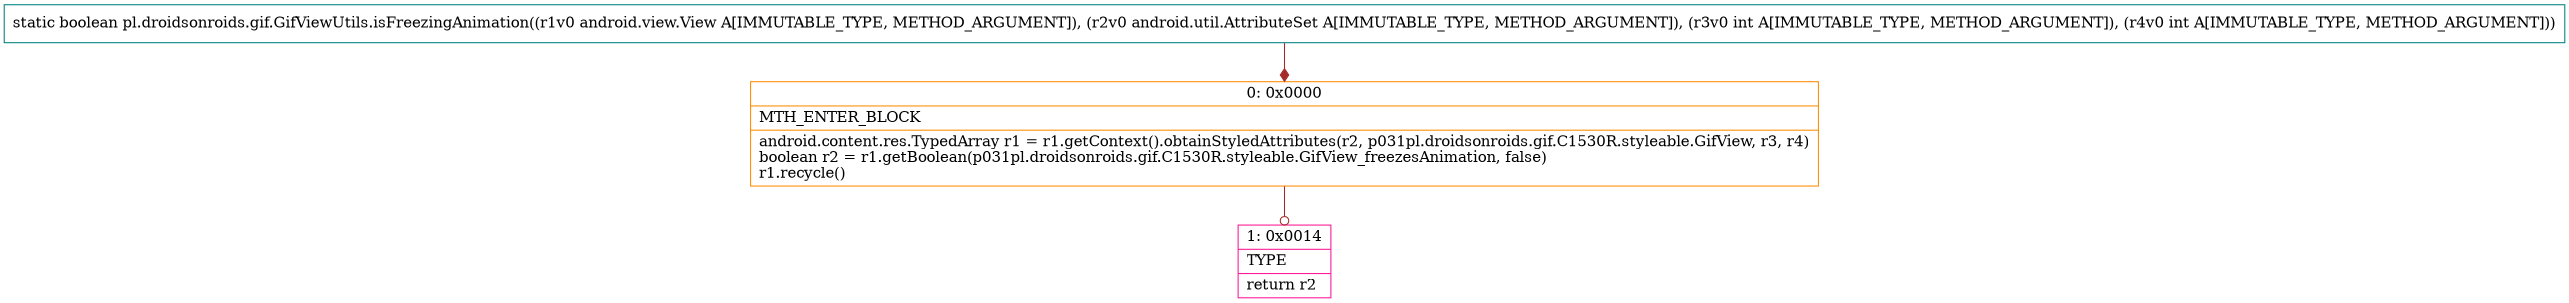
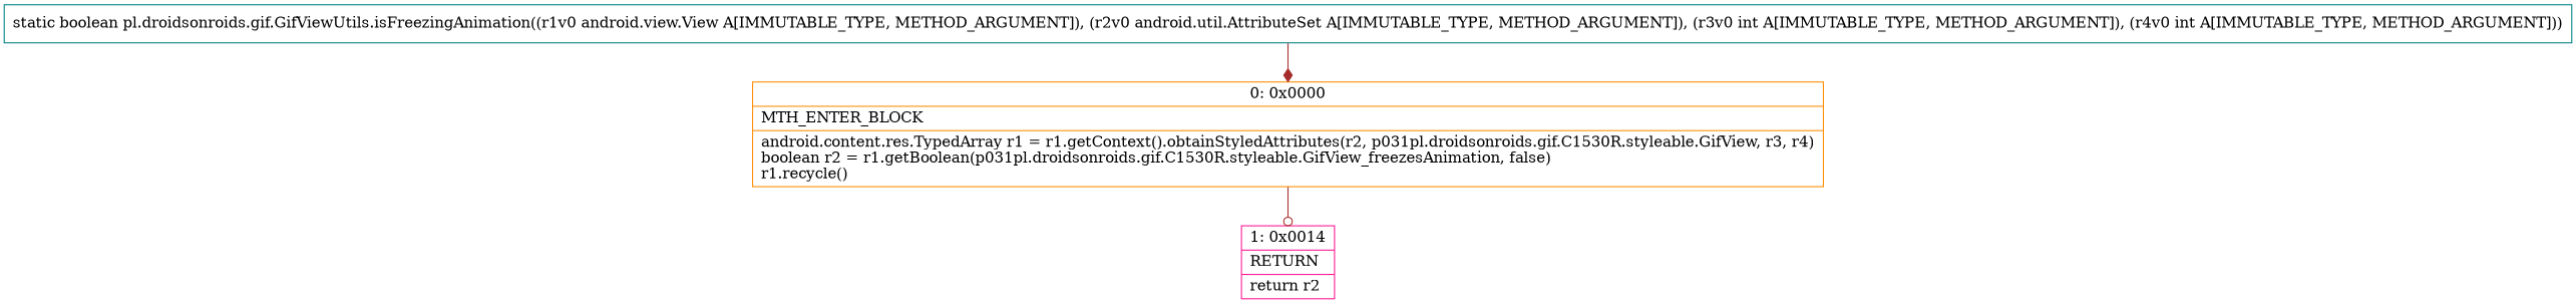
  digraph {
    node [shape=record]
    edge [color=brown]
    n1 [label="{0\:\ 0x0000|MTH_ENTER_BLOCK\l|android.content.res.TypedArray r1 = r1.getContext().obtainStyledAttributes(r2, p031pl.droidsonroids.gif.C1530R.styleable.GifView, r3, r4)\lboolean r2 = r1.getBoolean(p031pl.droidsonroids.gif.C1530R.styleable.GifView_freezesAnimation, false)\lr1.recycle()\l}" color=darkorange]
-   n2 [label="{1\:\ 0x0014|TYPE\l|return r2\l}" color=deeppink]
+   n2 [label="{1\:\ 0x0014|RETURN\l|return r2\l}" color=deeppink]
    n3 [label="{static boolean pl.droidsonroids.gif.GifViewUtils.isFreezingAnimation((r1v0 android.view.View A[IMMUTABLE_TYPE, METHOD_ARGUMENT]), (r2v0 android.util.AttributeSet A[IMMUTABLE_TYPE, METHOD_ARGUMENT]), (r3v0 int A[IMMUTABLE_TYPE, METHOD_ARGUMENT]), (r4v0 int A[IMMUTABLE_TYPE, METHOD_ARGUMENT])) }" color=teal]
    n1 -> n2 [arrowhead=odot]
    n3 -> n1 [arrowhead=diamond]
  }
